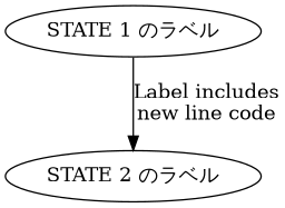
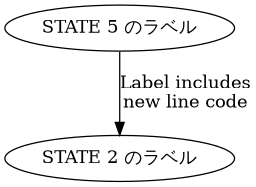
  digraph {
    node [shape=ellipse]
-   n1 [label="STATE 1 のラベル"]
+   n1 [label="STATE 5 のラベル"]
    n2 [label="STATE 2 のラベル"]
    n1 -> n2 [label="Label includes\nnew line code\n"]
  }
